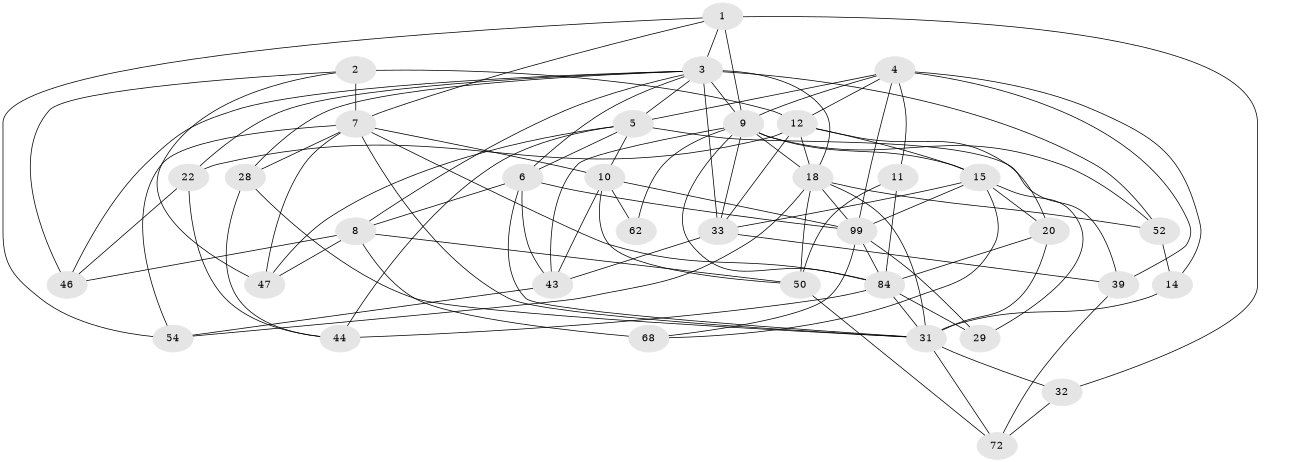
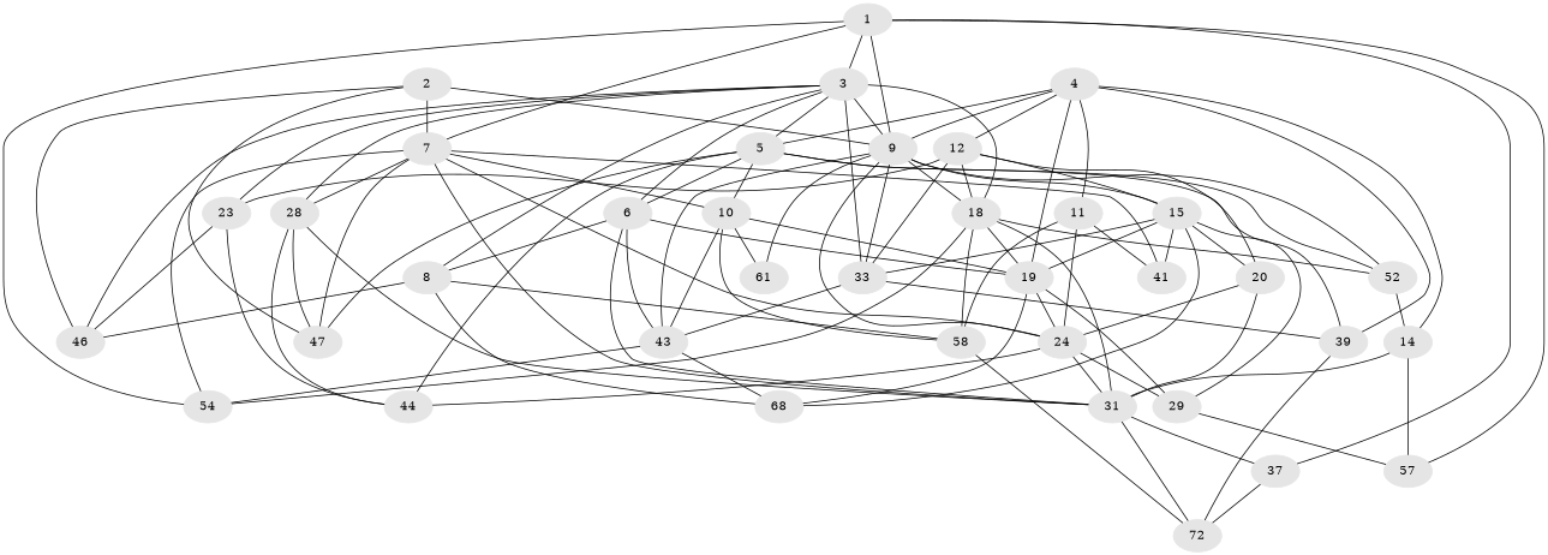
  graph {
    node [color=gray90 style=filled]
    1 [super="+30"]
    3 [super="+16+40+36"]
    7 [super="+42+21"]
    9 [super="+63+10"]
-   32 [super="+59"]
+   32 [super="+59" label=37]
    54
+   57
    46
    5 [super="+48+73"]
    6 [super="+50"]
    18 [super="+51"]
-   22
+   22 [label=23]
    28 [super="+56"]
    33 [super="+55"]
    8
    47
    n17 [label=10 super="+27"]
    31 [super="+67+45"]
-   24 [super="+37+38" label=84]
-   61 [label=62]
+   24 [super="+37+38"]
+   41 [super="+49"]
+   61
    52
    43 [super="+53"]
    15 [super="+64+17"]
    72
    2
    12 [super="+34+35"]
    20
    39
    44
-   19 [super="+60+23" label=99]
-   58 [label=50]
+   19 [super="+60+23"]
+   58
    4 [super="+62+25"]
    11
    14
    29
    68
    1 -- 3
    1 -- 7
    1 -- 9
    1 -- 32
    1 -- 54
+   1 -- 57
    3 -- 9
    3 -- 46
    3 -- 5
    3 -- 6
    3 -- 18
    3 -- 22
    3 -- 28
    3 -- 33 [weight=3]
    3 -- 8
    7 -- 54
    7 -- 28 [weight=2]
    7 -- 47
    7 -- n17
    7 -- 31
    7 -- 24
+   7 -- 41 [weight=2]
    9 -- 18
    9 -- 33
    9 -- 24
    9 -- 61
    9 -- 52
    9 -- 43
    9 -- 15
    32 -- 72
    5 -- 6
    5 -- 47
    5 -- n17
-   3 -- 52
+   5 -- 52
    5 -- 39
    5 -- 44
    6 -- 8
    6 -- 31
    6 -- 43
    6 -- 19
    18 -- 54
    18 -- 31
    18 -- 52
    18 -- 19
    18 -- 58
    22 -- 46
    22 -- 44
    28 -- 31
    28 -- 44
    33 -- 43
    33 -- 39
    8 -- 46
-   8 -- 47
+   28 -- 47
    8 -- 58
    8 -- 68
    n17 -- 61
    n17 -- 43
    n17 -- 19
    n17 -- 58
    31 -- 32
    31 -- 72
    24 -- 31
    24 -- 44
    24 -- 29
    52 -- 14
    43 -- 54
+   43 -- 68
    15 -- 33
+   15 -- 41
    15 -- 20
    15 -- 19
    15 -- 29
    15 -- 68
    2 -- 7
    2 -- 46
    2 -- 47
-   2 -- 12
+   2 -- 9
    12 -- 18
    12 -- 22
    12 -- 33
    12 -- 15
    12 -- 20
    20 -- 31
    20 -- 24
    39 -- 72
    19 -- 24
    19 -- 29
    19 -- 68
    58 -- 72
    4 -- 9
    4 -- 5
    4 -- 12
    4 -- 39
    4 -- 19
    4 -- 11
    4 -- 14
    11 -- 24
+   11 -- 41
    11 -- 58
+   14 -- 57
    14 -- 31 [weight=2]
+   29 -- 57
  }
